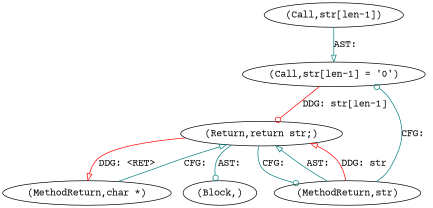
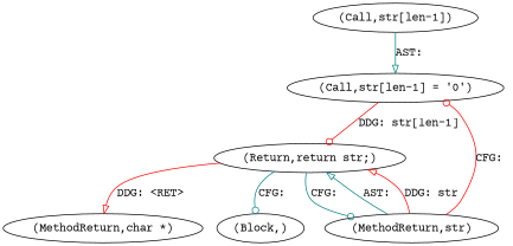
  digraph {
    fontname="Courier Prime"
    node [fontname="Courier Prime"]
    edge [arrowhead=onormal color=teal fontname="Courier Prime"]
    n1 [label="(Call,str[len-1] = '\0')"]
    n2 [label="(Return,return str;)"]
    n3 [label="(MethodReturn,char *)"]
    n4 [label="(Block,)"]
    n5 [label="(MethodReturn,str)"]
    n6 [label="(Call,str[len-1])"]
    n1 -> n2 [arrowhead=odot color=red label="DDG: str[len-1]"]
    n2 -> n3 [color=red label="DDG: <RET>"]
-   n2 -> n4 [arrowhead=odot label="AST: "]
+   n2 -> n4 [arrowhead=odot label="CFG: "]
    n2 -> n5 [arrowhead=odot label="CFG: "]
-   n3 -> n2 [label="CFG: "]
-   n5 -> n1 [arrowhead=odot label="CFG: "]
+   n5 -> n1 [arrowhead=odot color=red label="CFG: "]
    n5 -> n2 [label="AST: "]
    n5 -> n2 [color=red label="DDG: str"]
    n6 -> n1 [label="AST: "]
  }
